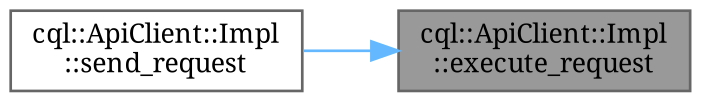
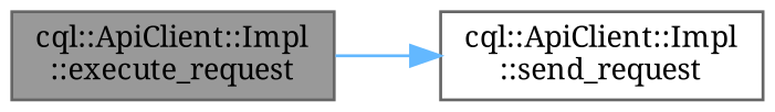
  digraph {
    rankdir=RL
    fontname="Noto Serif"
    node [fontname="Noto Serif" fontsize=10 shape=box style=filled]
    n1 [color=gray40 fillcolor=grey60 fontcolor=black height=0.2 label="cql::ApiClient::Impl\l::execute_request" width=0.4]
    n2 [color=grey40 fillcolor=white height=0.2 label="cql::ApiClient::Impl\l::send_request" width=0.4]
-   n1 -> n2 [color=steelblue1 dir=back fontname="Noto Serif" fontsize=10 labelfontname=Helvetica labelfontsize=10 style=solid]
+   n2 -> n1 [color=steelblue1 dir=back fontname="Noto Serif" fontsize=10 labelfontname=Helvetica labelfontsize=10 style=solid]
  }
